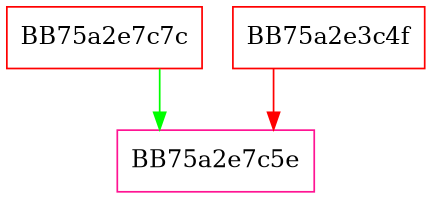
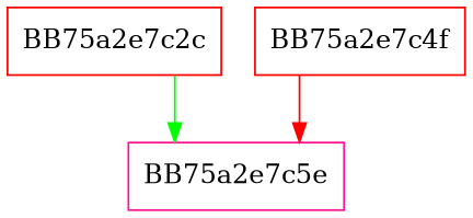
  digraph {
    splines=ortho
    node [color=red shape=box]
    BB75a2e7c5e [color=deeppink]
-   BB75a2e7c2c [label=BB75a2e7c7c]
-   BB75a2e7c4f [label=BB75a2e3c4f]
+   BB75a2e7c2c
+   BB75a2e7c4f
    BB75a2e7c2c -> BB75a2e7c5e [color=green]
    BB75a2e7c4f -> BB75a2e7c5e [color=red]
  }
